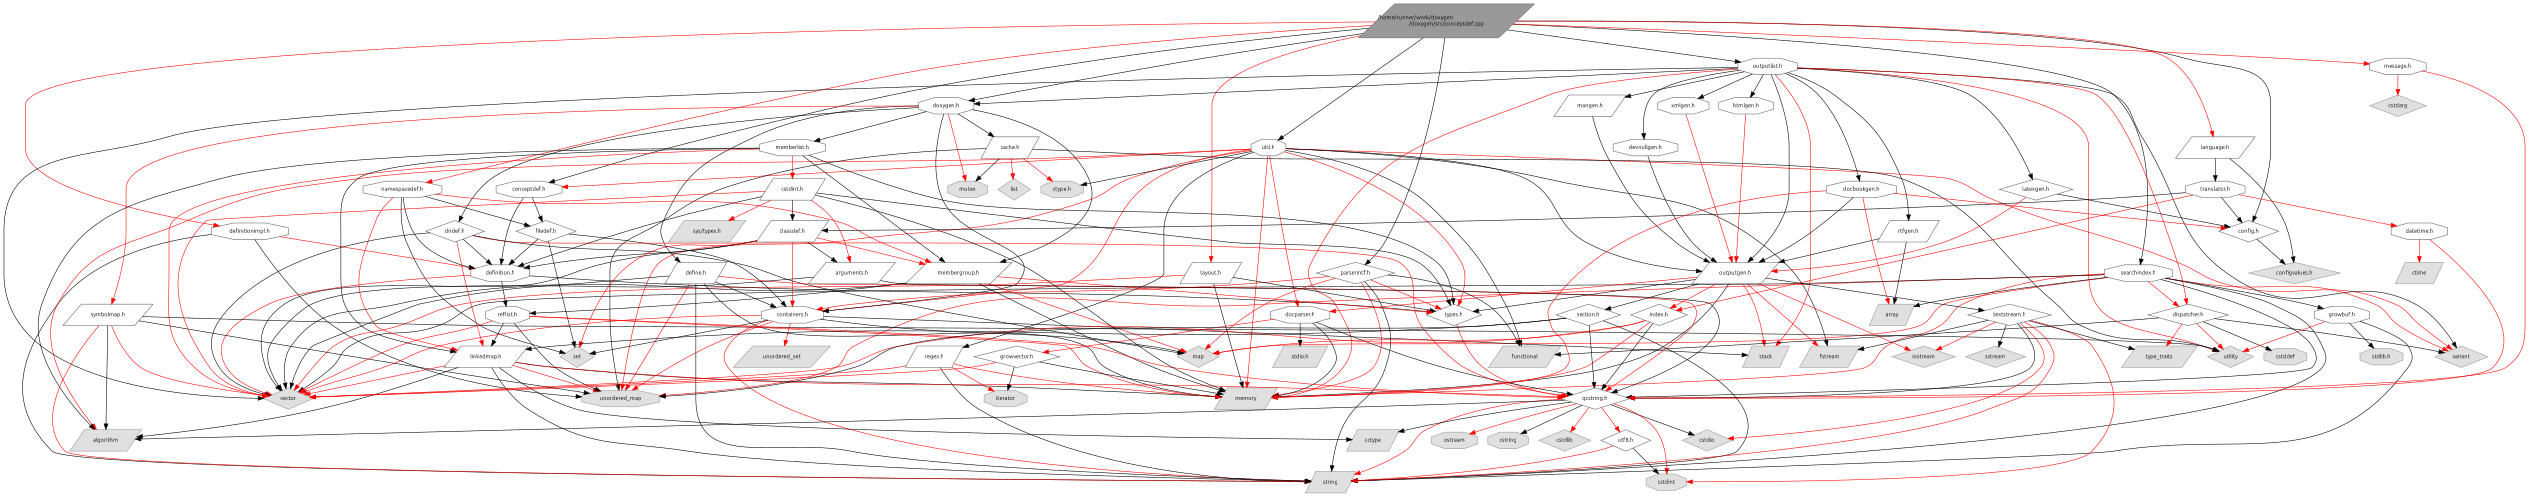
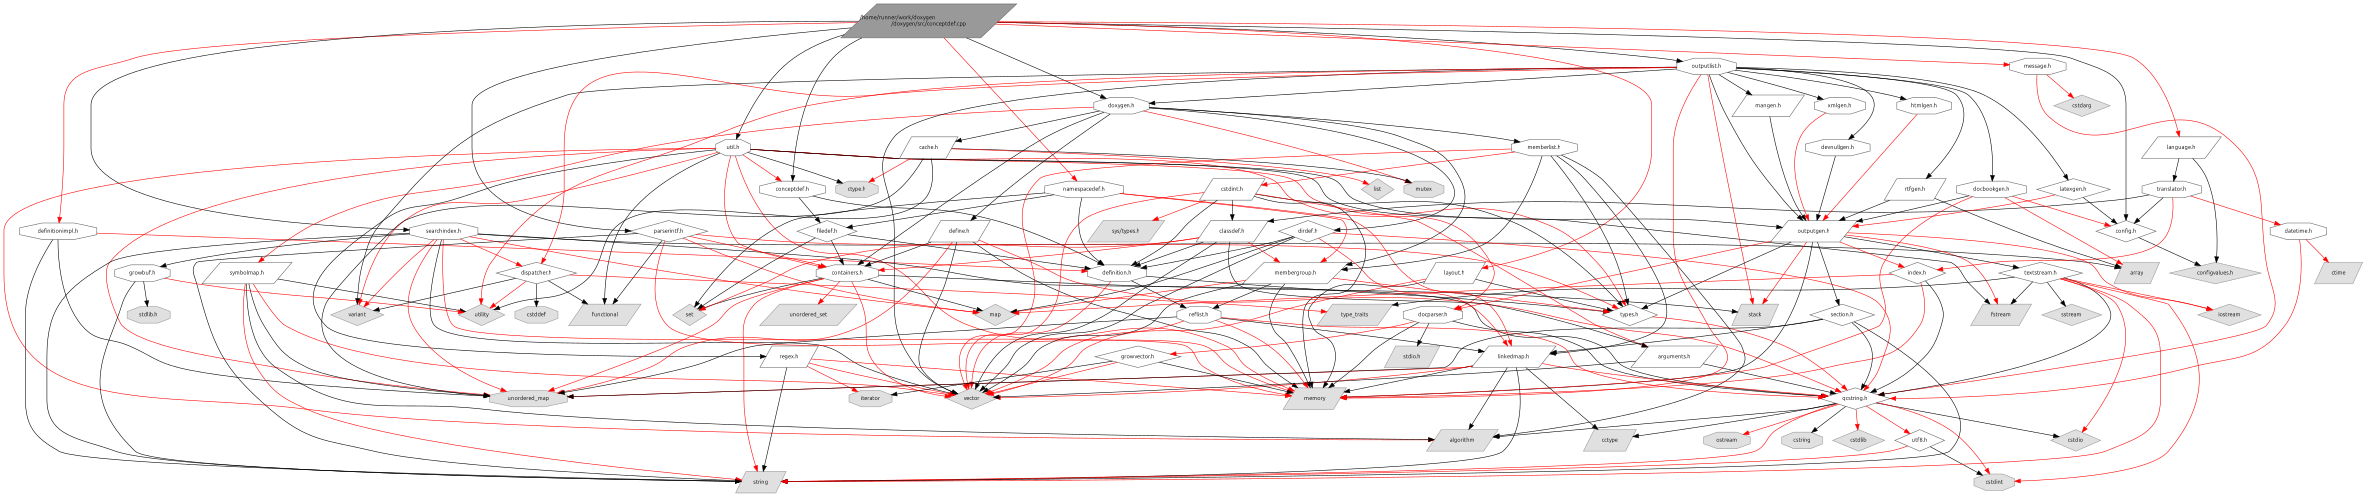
  digraph {
    fontname=Ubuntu
    node [color=grey40 fillcolor=white fontname=Ubuntu fontsize=10 shape=octagon style=filled]
    edge [color=black fontname=Ubuntu fontsize=10 labelfontname=Helvetica labelfontsize=10 style=solid]
    n1 [color=gray40 fillcolor=grey60 fontcolor=black height=0.2 label="/home/runner/work/doxygen\l/doxygen/src/conceptdef.cpp" shape=parallelogram width=0.4]
    n2 [height=0.2 label="conceptdef.h" width=0.4]
    n3 [height=0.2 label="definitionimpl.h" width=0.4]
    n4 [height=0.2 label="util.h" width=0.4]
    n5 [height=0.2 label="config.h" shape=diamond width=0.4]
    n6 [height=0.2 label="doxygen.h" width=0.4]
    n7 [height=0.2 label="language.h" shape=parallelogram width=0.4]
    n8 [height=0.2 label="outputlist.h" width=0.4]
    n9 [height=0.2 label="searchindex.h" width=0.4]
    n10 [height=0.2 label="message.h" width=0.4]
    n11 [height=0.2 label="parserintf.h" shape=diamond width=0.4]
    n12 [height=0.2 label="layout.h" shape=parallelogram width=0.4]
    n13 [height=0.2 label="namespacedef.h" width=0.4]
    n14 [height=0.2 label="definition.h" width=0.4]
    n15 [height=0.2 label="filedef.h" shape=diamond width=0.4]
    n16 [color=grey60 fillcolor="#E0E0E0" height=0.2 label=string shape=parallelogram width=0.4]
    n17 [color=grey60 fillcolor="#E0E0E0" height=0.2 label=unordered_map width=0.4]
    n18 [height=0.2 label="types.h" shape=diamond width=0.4]
    n19 [color=grey60 fillcolor="#E0E0E0" height=0.2 label=algorithm shape=parallelogram width=0.4]
    n20 [color=grey60 fillcolor="#E0E0E0" height=0.2 label=memory shape=parallelogram width=0.4]
    n21 [height=0.2 label="containers.h" width=0.4]
    n22 [color=grey60 fillcolor="#E0E0E0" height=0.2 label=functional shape=parallelogram width=0.4]
    n23 [color=grey60 fillcolor="#E0E0E0" height=0.2 label=fstream shape=parallelogram width=0.4]
    n24 [color=grey60 fillcolor="#E0E0E0" height=0.2 label=variant shape=diamond width=0.4]
    n25 [color=grey60 fillcolor="#E0E0E0" height=0.2 label="ctype.h" width=0.4]
    n26 [height=0.2 label="docparser.h" width=0.4]
    n27 [height=0.2 label="outputgen.h" shape=parallelogram width=0.4]
    n28 [height=0.2 label="regex.h" shape=parallelogram width=0.4]
    n29 [color=grey60 fillcolor="#E0E0E0" height=0.2 label="configvalues.h" shape=diamond width=0.4]
    n30 [height=0.2 label="memberlist.h" width=0.4]
    n31 [height=0.2 label="membergroup.h" shape=parallelogram width=0.4]
    n32 [color=grey60 fillcolor="#E0E0E0" height=0.2 label=mutex width=0.4]
    n33 [height=0.2 label="dirdef.h" shape=diamond width=0.4]
    n34 [height=0.2 label="define.h" shape=parallelogram width=0.4]
    n35 [height=0.2 label="cache.h" shape=parallelogram width=0.4]
    n36 [height=0.2 label="symbolmap.h" shape=parallelogram width=0.4]
    n37 [height=0.2 label="translator.h" width=0.4]
    n38 [color=grey60 fillcolor="#E0E0E0" height=0.2 label=vector shape=diamond width=0.4]
    n39 [color=grey60 fillcolor="#E0E0E0" height=0.2 label=stack shape=parallelogram width=0.4]
    n40 [color=grey60 fillcolor="#E0E0E0" height=0.2 label=utility shape=diamond width=0.4]
    n41 [height=0.2 label="dispatcher.h" shape=diamond width=0.4]
    n42 [height=0.2 label="htmlgen.h" width=0.4]
    n43 [height=0.2 label="latexgen.h" shape=diamond width=0.4]
    n44 [height=0.2 label="rtfgen.h" shape=parallelogram width=0.4]
    n45 [height=0.2 label="mangen.h" shape=parallelogram width=0.4]
    n46 [height=0.2 label="docbookgen.h" width=0.4]
    n47 [height=0.2 label="xmlgen.h" width=0.4]
    n48 [height=0.2 label="devnullgen.h" width=0.4]
    n49 [height=0.2 label="qcstring.h" shape=diamond width=0.4]
    n50 [color=grey60 fillcolor="#E0E0E0" height=0.2 label=map shape=diamond width=0.4]
    n51 [color=grey60 fillcolor="#E0E0E0" height=0.2 label=array shape=parallelogram width=0.4]
    n52 [height=0.2 label="growbuf.h" width=0.4]
    n53 [color=grey60 fillcolor="#E0E0E0" height=0.2 label=cstdarg shape=diamond width=0.4]
    n54 [height=0.2 label="linkedmap.h" shape=parallelogram width=0.4]
    n55 [color=grey60 fillcolor="#E0E0E0" height=0.2 label=set shape=diamond width=0.4]
    n56 [height=0.2 label="reflist.h" width=0.4]
    n57 [color=grey60 fillcolor="#E0E0E0" height=0.2 label=cctype shape=parallelogram width=0.4]
    n58 [color=grey60 fillcolor="#E0E0E0" height=0.2 label=cstring width=0.4]
    n59 [color=grey60 fillcolor="#E0E0E0" height=0.2 label=cstdio shape=diamond width=0.4]
    n60 [color=grey60 fillcolor="#E0E0E0" height=0.2 label=cstdlib shape=diamond width=0.4]
    n61 [color=grey60 fillcolor="#E0E0E0" height=0.2 label=cstdint width=0.4]
    n62 [color=grey60 fillcolor="#E0E0E0" height=0.2 label=ostream width=0.4]
    n63 [height=0.2 label="utf8.h" shape=diamond width=0.4]
    n64 [height=0.2 label="cstdint.h" shape=parallelogram width=0.4]
    n65 [color=grey60 fillcolor="#E0E0E0" height=0.2 label=unordered_set shape=parallelogram width=0.4]
    n66 [color=grey60 fillcolor="#E0E0E0" height=0.2 label="sys/types.h" shape=parallelogram width=0.4]
    n67 [height=0.2 label="arguments.h" shape=parallelogram width=0.4]
    n68 [height=0.2 label="classdef.h" shape=parallelogram width=0.4]
    n69 [color=grey60 fillcolor="#E0E0E0" height=0.2 label="stdio.h" shape=parallelogram width=0.4]
    n70 [height=0.2 label="growvector.h" shape=diamond width=0.4]
    n71 [color=grey60 fillcolor="#E0E0E0" height=0.2 label=iostream shape=diamond width=0.4]
    n72 [height=0.2 label="index.h" shape=diamond width=0.4]
    n73 [height=0.2 label="section.h" shape=diamond width=0.4]
    n74 [height=0.2 label="textstream.h" shape=diamond width=0.4]
    n75 [color=grey60 fillcolor="#E0E0E0" height=0.2 label=iterator width=0.4]
    n76 [color=grey60 fillcolor="#E0E0E0" height=0.2 label=sstream shape=diamond width=0.4]
    n77 [color=grey60 fillcolor="#E0E0E0" height=0.2 label=type_traits shape=parallelogram width=0.4]
    n78 [color=grey60 fillcolor="#E0E0E0" height=0.2 label=list shape=diamond width=0.4]
    n79 [height=0.2 label="datetime.h" width=0.4]
    n80 [color=grey60 fillcolor="#E0E0E0" height=0.2 label=ctime shape=parallelogram width=0.4]
    n81 [color=grey60 fillcolor="#E0E0E0" height=0.2 label=cstddef width=0.4]
    n82 [color=grey60 fillcolor="#E0E0E0" height=0.2 label="stdlib.h" width=0.4]
    n1 -> n2
    n1 -> n3 [color=red]
    n1 -> n4
    n1 -> n5
    n1 -> n6
    n1 -> n7 [color=red]
    n1 -> n8
    n1 -> n9
    n1 -> n10 [color=red]
    n1 -> n11
    n1 -> n12 [color=red]
    n1 -> n13 [color=red]
    n2 -> n14
    n2 -> n15
    n3 -> n14 [color=red]
    n3 -> n16
    n3 -> n17
    n4 -> n2 [color=red]
    n4 -> n17 [color=red]
    n4 -> n18 [color=red]
    n4 -> n19 [color=red]
    n4 -> n20 [color=red]
    n4 -> n21 [color=red]
    n4 -> n22
    n4 -> n23
    n4 -> n24 [color=red]
    n4 -> n25
    n4 -> n26 [color=red]
    n4 -> n27
    n4 -> n28
    n5 -> n29
    n6 -> n21
    n6 -> n30
    n6 -> n31
    n6 -> n32 [color=red]
    n6 -> n33
    n6 -> n34
    n6 -> n35
    n6 -> n36 [color=red]
    n7 -> n29
    n7 -> n37
    n8 -> n6
    n8 -> n20 [color=red]
    n8 -> n24
    n8 -> n27
    n8 -> n38
    n8 -> n39 [color=red]
    n8 -> n40 [color=red]
    n8 -> n41 [color=red]
    n8 -> n42
    n8 -> n43
    n8 -> n44
    n8 -> n45
    n8 -> n46
    n8 -> n47
    n8 -> n48
    n9 -> n16
    n9 -> n17 [color=red]
    n9 -> n20 [color=red]
    n9 -> n24 [color=red]
    n9 -> n38
    n9 -> n41 [color=red]
    n9 -> n49
    n9 -> n50 [color=red]
    n9 -> n51
    n9 -> n52
    n10 -> n49 [color=red]
    n10 -> n53 [color=red]
    n11 -> n16
    n11 -> n18 [color=red]
    n11 -> n20 [color=red]
    n11 -> n21 [color=red]
    n11 -> n22
    n11 -> n50 [color=red]
    n12 -> n18
    n12 -> n20
    n12 -> n38 [color=red]
    n13 -> n14
    n13 -> n15
    n13 -> n31 [color=red]
    n13 -> n54 [color=red]
    n13 -> n55
    n14 -> n18
    n14 -> n38 [color=red]
    n14 -> n56
    n15 -> n14
    n15 -> n21
    n15 -> n55
    n18 -> n49 [color=red]
    n21 -> n16 [color=red]
    n21 -> n17 [color=red]
    n21 -> n38 [color=red]
    n21 -> n39
    n21 -> n50
    n21 -> n55
    n21 -> n65 [color=red]
    n26 -> n20
    n26 -> n49
    n26 -> n69
    n26 -> n70 [color=red]
    n27 -> n18
    n27 -> n20
    n27 -> n23 [color=red]
    n27 -> n26 [color=red]
    n27 -> n39 [color=red]
    n27 -> n71 [color=red]
    n27 -> n72 [color=red]
    n27 -> n73
    n27 -> n74
    n28 -> n16
    n28 -> n20 [color=red]
    n28 -> n38 [color=red]
    n28 -> n75 [color=red]
    n30 -> n18
    n30 -> n19
    n30 -> n31
    n30 -> n38 [color=red]
    n30 -> n54
    n30 -> n64 [color=red]
    n31 -> n18 [color=red]
    n31 -> n20
    n31 -> n38
    n31 -> n50 [color=red]
    n31 -> n56
    n33 -> n14
    n33 -> n38
    n33 -> n49 [color=red]
    n33 -> n50
    n33 -> n54 [color=red]
-   n34 -> n16
    n34 -> n17 [color=red]
    n34 -> n20
    n34 -> n21
    n34 -> n38
    n34 -> n49 [color=red]
    n35 -> n17
    n35 -> n25 [color=red]
    n35 -> n32
    n35 -> n40
    n35 -> n78 [color=red]
    n36 -> n16 [color=red]
    n36 -> n17
    n36 -> n19
    n36 -> n38 [color=red]
    n36 -> n40
    n37 -> n5
    n37 -> n68
    n37 -> n72 [color=red]
    n37 -> n79 [color=red]
    n41 -> n22
    n41 -> n24
    n41 -> n40 [color=red]
    n41 -> n77 [color=red]
    n41 -> n81
    n42 -> n27 [color=red]
    n43 -> n5
    n43 -> n27 [color=red]
    n44 -> n27
    n44 -> n51
    n45 -> n27
    n46 -> n5 [color=red]
    n46 -> n20 [color=red]
    n46 -> n27
    n46 -> n51 [color=red]
    n47 -> n27 [color=red]
    n48 -> n27
    n49 -> n16 [color=red]
    n49 -> n19
    n49 -> n57
    n49 -> n58
    n49 -> n59
    n49 -> n60 [color=red]
    n49 -> n61 [color=red]
    n49 -> n62 [color=red]
    n49 -> n63 [color=red]
    n52 -> n16
    n52 -> n40 [color=red]
    n52 -> n82
    n54 -> n16
    n54 -> n17 [color=red]
    n54 -> n19
    n54 -> n20
    n54 -> n38 [color=red]
    n54 -> n49 [color=red]
    n54 -> n57
    n56 -> n17
    n56 -> n20 [color=red]
    n56 -> n38 [color=red]
    n56 -> n49 [color=red]
    n56 -> n54
    n63 -> n16 [color=red]
    n63 -> n61
    n64 -> n14
    n64 -> n18
    n64 -> n20
    n64 -> n38 [color=red]
    n64 -> n66 [color=red]
    n64 -> n67 [color=red]
    n64 -> n68
    n67 -> n38
    n67 -> n49
    n68 -> n14
    n68 -> n21 [color=red]
    n68 -> n31 [color=red]
    n68 -> n38
    n68 -> n55 [color=red]
    n68 -> n67
    n70 -> n20
    n70 -> n38 [color=red]
    n70 -> n75
    n72 -> n20 [color=red]
-   n72 -> n38 [color=red]
    n72 -> n49
    n72 -> n50 [color=red]
    n73 -> n16
    n73 -> n17
    n73 -> n49
    n73 -> n54
    n74 -> n16 [color=red]
    n74 -> n23
    n74 -> n49
    n74 -> n59 [color=red]
    n74 -> n61 [color=red]
    n74 -> n71 [color=red]
    n74 -> n76
    n74 -> n77
    n79 -> n49 [color=red]
    n79 -> n80 [color=red]
  }
